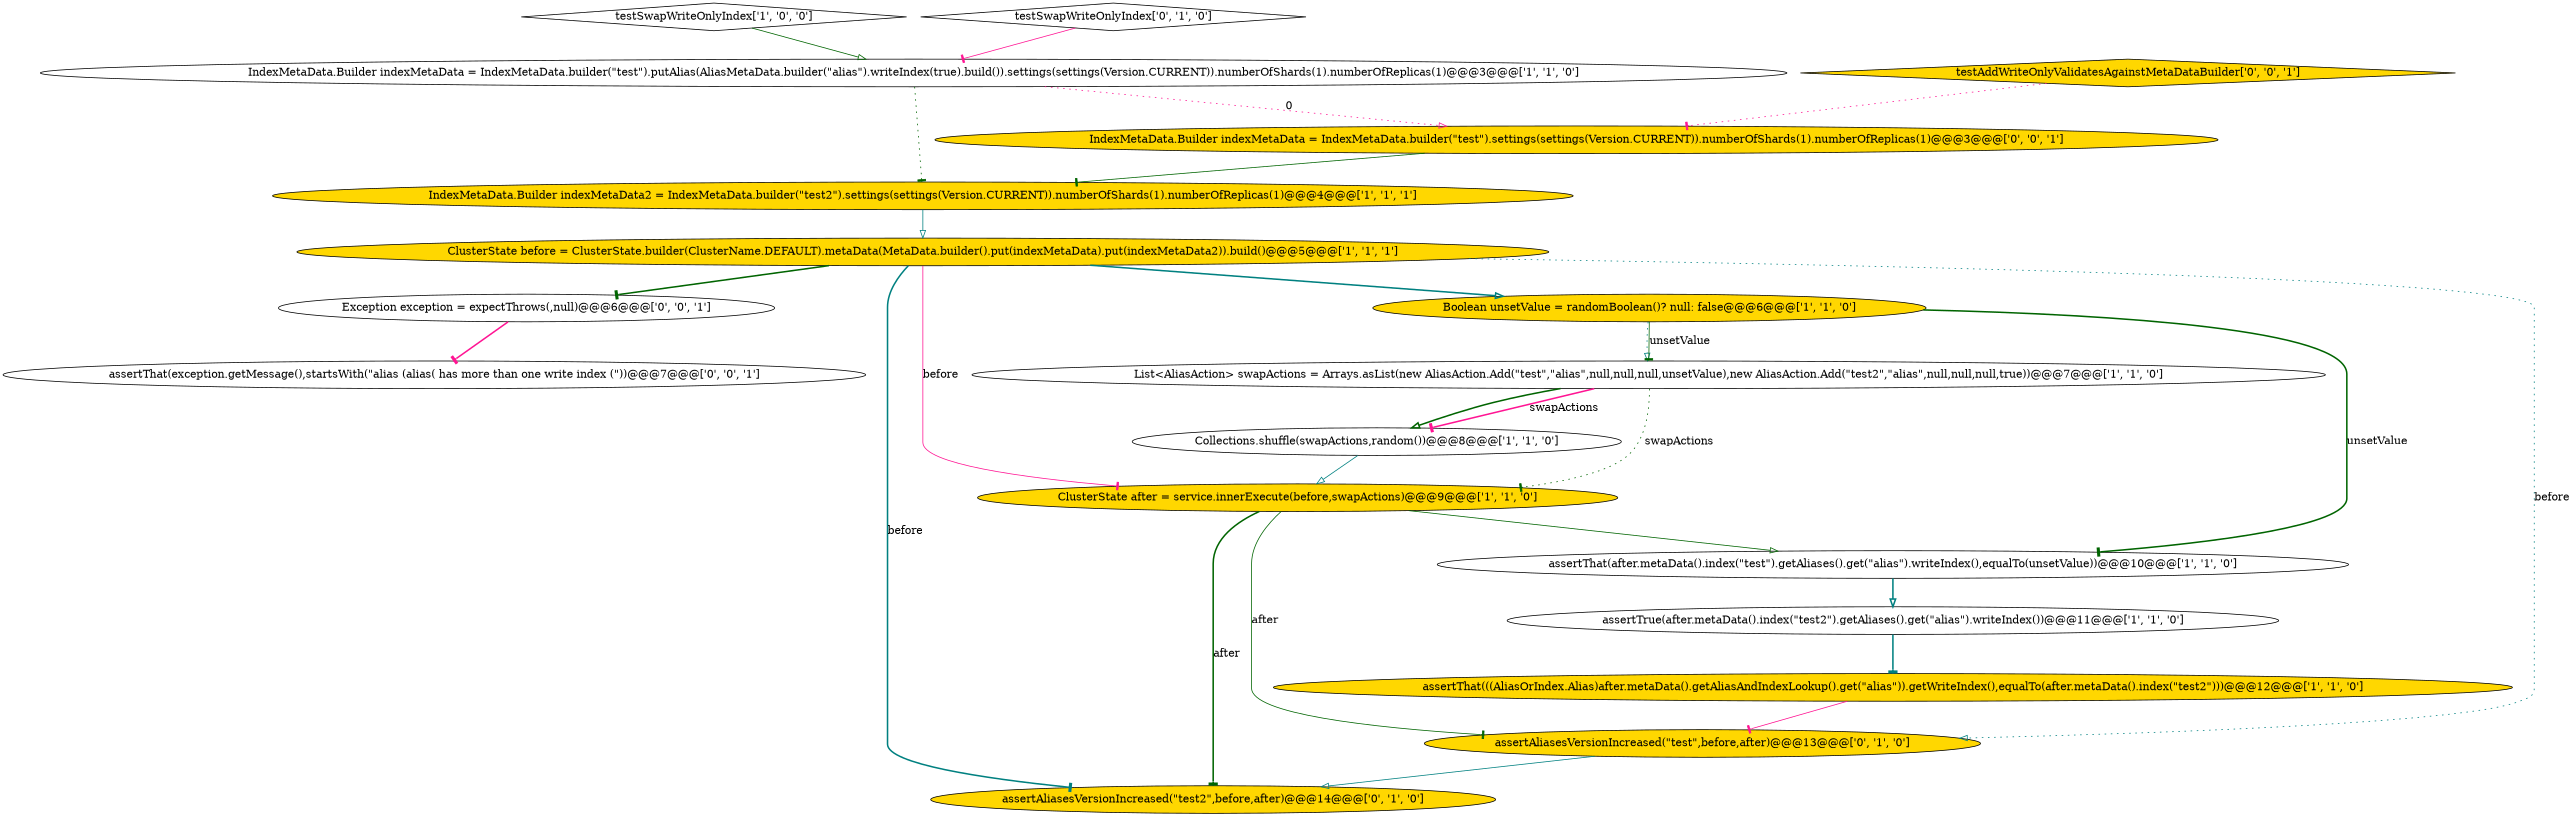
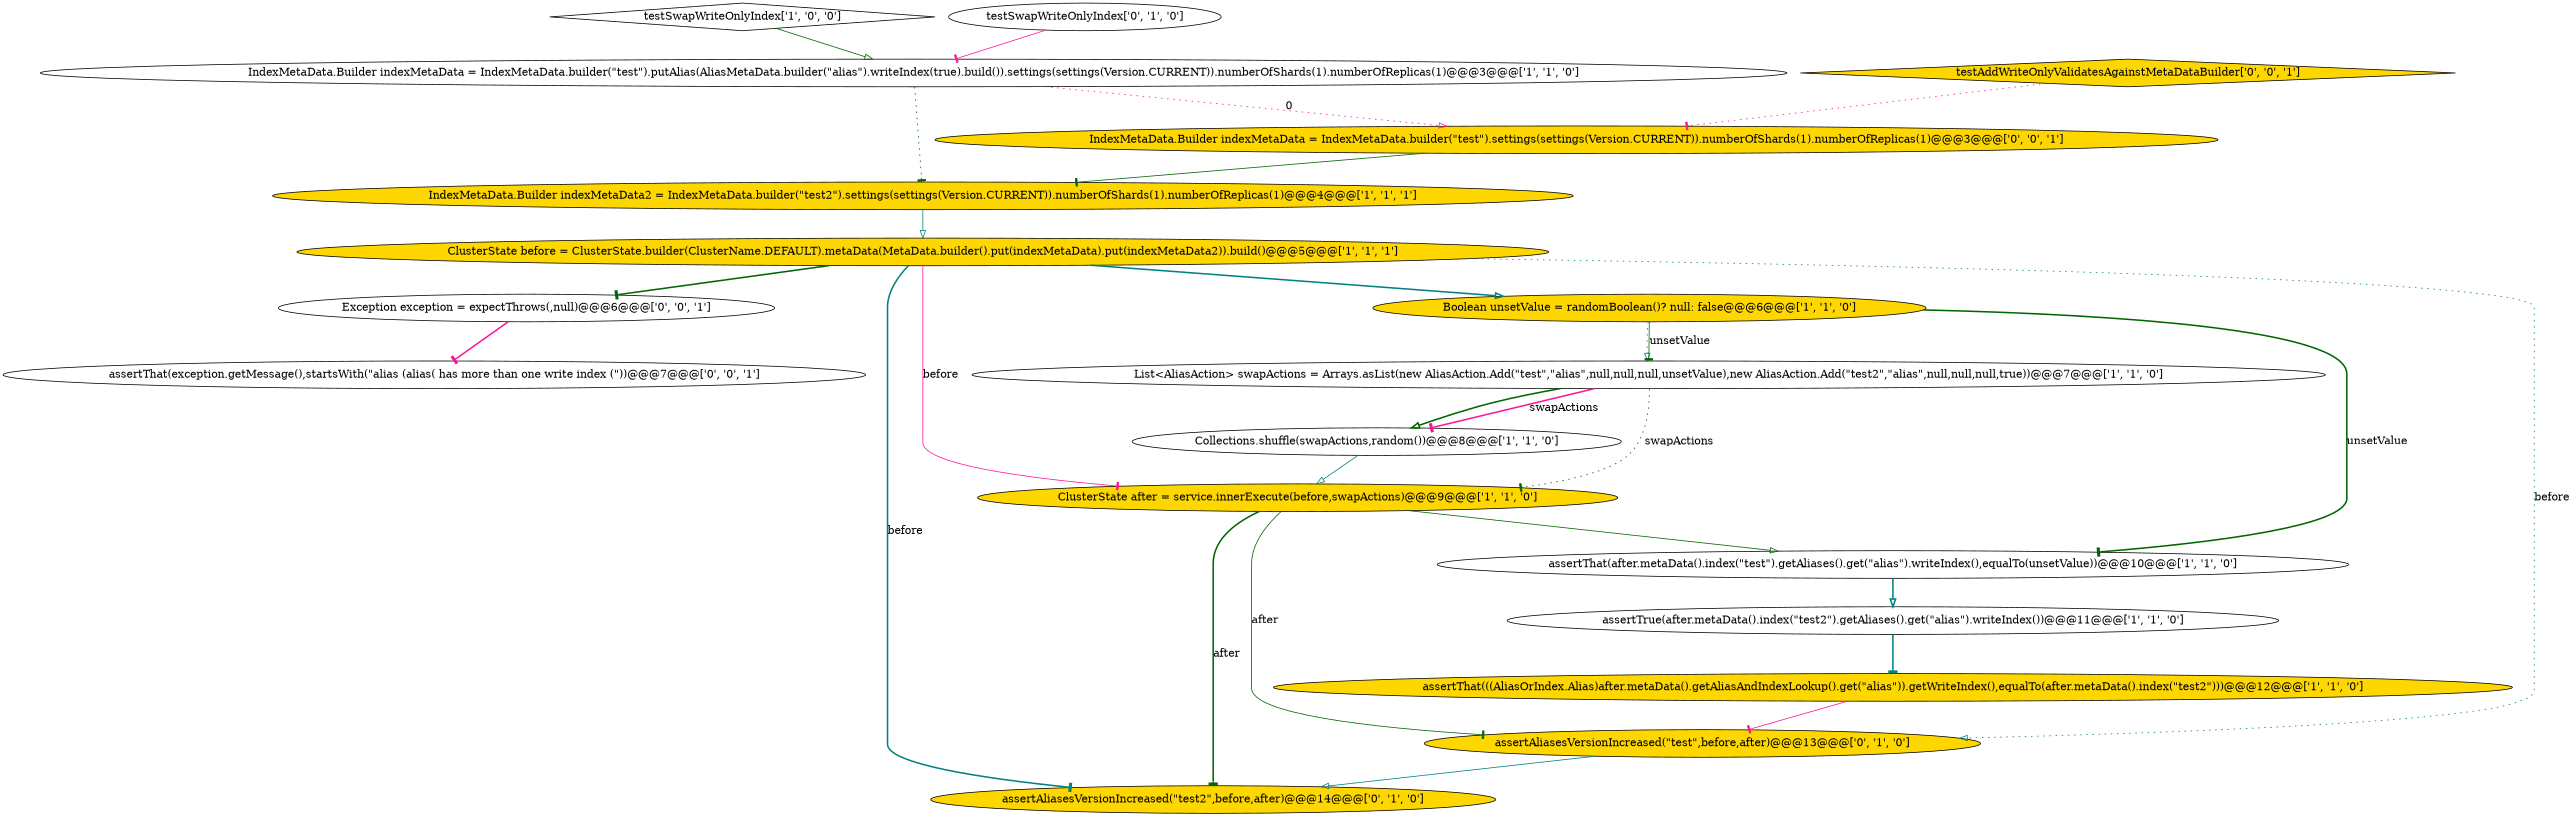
  digraph {
    node [fillcolor=white shape=ellipse style=filled]
    edge [style=solid color=darkgreen arrowhead=tee]
    n1 [label="assertThat(exception.getMessage(),startsWith(\"alias (alias( has more than one write index (\"))@@@7@@@['0', '0', '1']"]
    n2 [fillcolor=gold label="assertAliasesVersionIncreased(\"test2\",before,after)@@@14@@@['0', '1', '0']"]
    n3 [fillcolor=gold label="ClusterState before = ClusterState.builder(ClusterName.DEFAULT).metaData(MetaData.builder().put(indexMetaData).put(indexMetaData2)).build()@@@5@@@['1', '1', '1']"]
    n4 [fillcolor=gold label="ClusterState after = service.innerExecute(before,swapActions)@@@9@@@['1', '1', '0']"]
    n5 [fillcolor=gold label="assertAliasesVersionIncreased(\"test\",before,after)@@@13@@@['0', '1', '0']"]
    n6 [fillcolor=gold label="Boolean unsetValue = randomBoolean()? null: false@@@6@@@['1', '1', '0']"]
    n7 [label="Exception exception = expectThrows(,null)@@@6@@@['0', '0', '1']"]
    n8 [fillcolor=gold label="IndexMetaData.Builder indexMetaData = IndexMetaData.builder(\"test\").settings(settings(Version.CURRENT)).numberOfShards(1).numberOfReplicas(1)@@@3@@@['0', '0', '1']"]
    n9 [fillcolor=gold label="IndexMetaData.Builder indexMetaData2 = IndexMetaData.builder(\"test2\").settings(settings(Version.CURRENT)).numberOfShards(1).numberOfReplicas(1)@@@4@@@['1', '1', '1']"]
    n10 [label="assertThat(after.metaData().index(\"test\").getAliases().get(\"alias\").writeIndex(),equalTo(unsetValue))@@@10@@@['1', '1', '0']"]
    n11 [label="List<AliasAction> swapActions = Arrays.asList(new AliasAction.Add(\"test\",\"alias\",null,null,null,unsetValue),new AliasAction.Add(\"test2\",\"alias\",null,null,null,true))@@@7@@@['1', '1', '0']"]
    n12 [label="testSwapWriteOnlyIndex['1', '0', '0']" shape=diamond]
    n13 [label="IndexMetaData.Builder indexMetaData = IndexMetaData.builder(\"test\").putAlias(AliasMetaData.builder(\"alias\").writeIndex(true).build()).settings(settings(Version.CURRENT)).numberOfShards(1).numberOfReplicas(1)@@@3@@@['1', '1', '0']"]
    n14 [label="Collections.shuffle(swapActions,random())@@@8@@@['1', '1', '0']"]
-   n15 [label="testSwapWriteOnlyIndex['0', '1', '0']" shape=diamond]
+   n15 [label="testSwapWriteOnlyIndex['0', '1', '0']"]
    n16 [label="assertTrue(after.metaData().index(\"test2\").getAliases().get(\"alias\").writeIndex())@@@11@@@['1', '1', '0']"]
    n17 [fillcolor=gold label="assertThat(((AliasOrIndex.Alias)after.metaData().getAliasAndIndexLookup().get(\"alias\")).getWriteIndex(),equalTo(after.metaData().index(\"test2\")))@@@12@@@['1', '1', '0']"]
    n18 [fillcolor=gold label="testAddWriteOnlyValidatesAgainstMetaDataBuilder['0', '0', '1']" shape=diamond]
    n3 -> n2 [label=before style=bold color=teal]
    n3 -> n4 [label=before color=deeppink]
    n3 -> n5 [label=before style=dotted color=teal arrowhead=onormal]
    n3 -> n6 [style=bold color=teal arrowhead=onormal]
    n3 -> n7 [style=bold]
    n4 -> n2 [label=after style=bold]
    n4 -> n5 [label=after]
    n4 -> n10 [arrowhead=onormal]
    n5 -> n2 [color=teal arrowhead=onormal]
    n6 -> n10 [label=unsetValue style=bold]
    n6 -> n11 [style=dotted color=teal arrowhead=onormal]
    n6 -> n11 [label=unsetValue]
    n7 -> n1 [style=bold color=deeppink]
    n8 -> n9
    n9 -> n3 [color=teal arrowhead=onormal]
    n10 -> n16 [style=bold color=teal arrowhead=onormal]
    n11 -> n4 [label=swapActions style=dotted]
    n11 -> n14 [label=swapActions style=bold color=deeppink]
    n11 -> n14 [style=bold arrowhead=onormal]
    n12 -> n13 [arrowhead=onormal]
    n13 -> n8 [label=0 style=dotted color=deeppink arrowhead=onormal]
    n13 -> n9 [style=dotted]
    n14 -> n4 [color=teal arrowhead=onormal]
    n15 -> n13 [color=deeppink]
    n16 -> n17 [style=bold color=teal]
    n17 -> n5 [color=deeppink]
    n18 -> n8 [style=dotted color=deeppink]
  }
